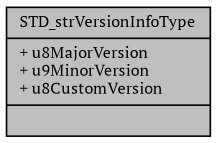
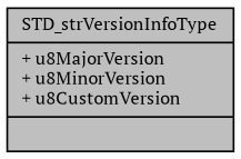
  digraph {
    fontname="PT Serif"
-   n1 [color=black fillcolor=grey75 fontcolor=black fontname="PT Serif" fontsize=10 height=0.2 label="{STD_strVersionInfoType\n|+ u8MajorVersion\l+ u9MinorVersion\l+ u8CustomVersion\l|}" shape=record style=filled width=0.4]
+   n1 [color=black fillcolor=grey75 fontcolor=black fontname="PT Serif" fontsize=10 height=0.2 label="{STD_strVersionInfoType\n|+ u8MajorVersion\l+ u8MinorVersion\l+ u8CustomVersion\l|}" shape=record style=filled width=0.4]
  }
